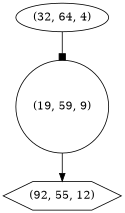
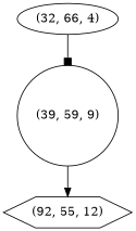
  digraph {
-   "(32, 66, 4)" [shape=ellipse label="(32, 64, 4)"]
-   "(39, 59, 9)" [shape=circle label="(19, 59, 9)"]
+   "(32, 66, 4)" [shape=ellipse]
+   "(39, 59, 9)" [shape=circle]
    n3 [label="(92, 55, 12)" shape=hexagon]
    "(32, 66, 4)" -> "(39, 59, 9)" [arrowhead=box]
    "(39, 59, 9)" -> n3 [arrowhead=normal]
  }
